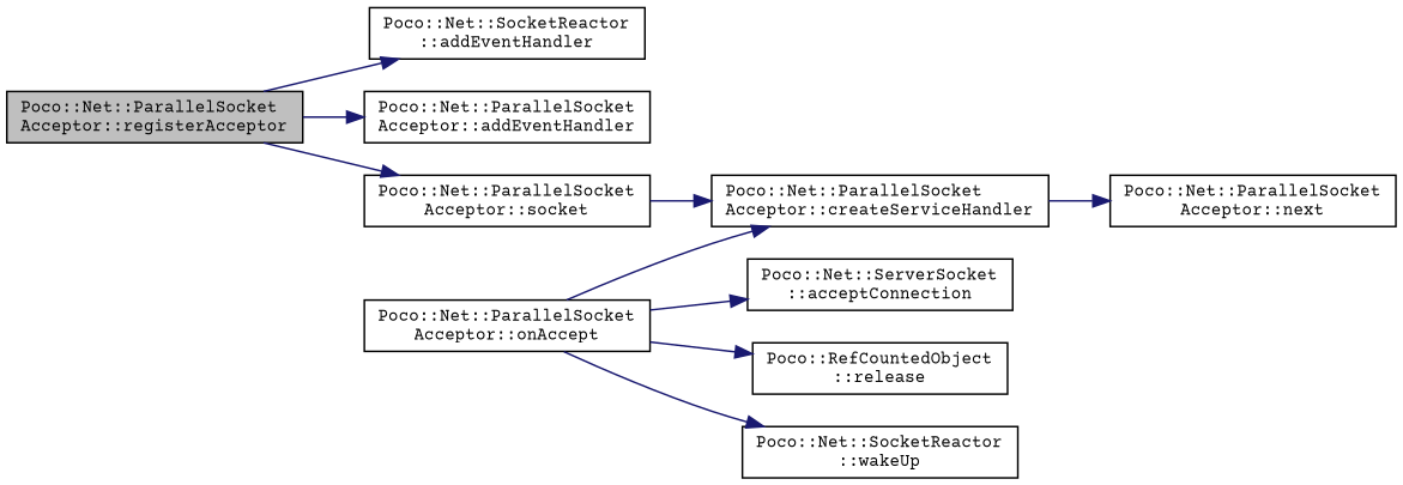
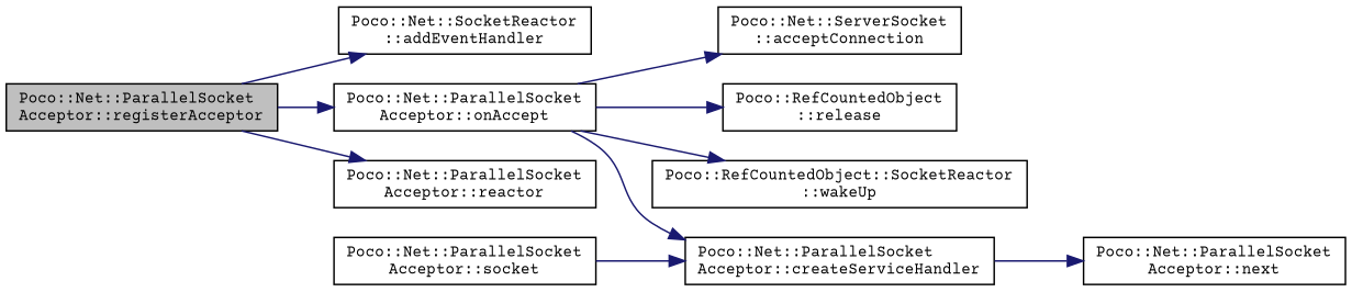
  digraph {
    fontname="Courier Prime"
    rankdir=LR
    node [color=black fillcolor=white fontname="Courier Prime" fontsize=10 shape=record style=filled]
    edge [color=midnightblue fontname="Courier Prime" fontsize=10 labelfontname=Helvetica labelfontsize=10 style=solid]
    n1 [fillcolor=grey75 fontcolor=black height=0.2 label="Poco::Net::ParallelSocket\lAcceptor::registerAcceptor" width=0.4]
    n2 [height=0.2 label="Poco::Net::SocketReactor\l::addEventHandler" width=0.4]
    n3 [height=0.2 label="Poco::Net::ParallelSocket\lAcceptor::onAccept" width=0.4]
-   n4 [height=0.2 label="Poco::Net::ParallelSocket\lAcceptor::addEventHandler" width=0.4]
+   n4 [height=0.2 label="Poco::Net::ParallelSocket\lAcceptor::reactor" width=0.4]
    n5 [height=0.2 label="Poco::Net::ServerSocket\l::acceptConnection" width=0.4]
    n6 [height=0.2 label="Poco::Net::ParallelSocket\lAcceptor::createServiceHandler" width=0.4]
    n7 [height=0.2 label="Poco::RefCountedObject\l::release" width=0.4]
-   n8 [height=0.2 label="Poco::Net::SocketReactor\l::wakeUp" width=0.4]
+   n8 [height=0.2 label="Poco::RefCountedObject::SocketReactor\l::wakeUp" width=0.4]
    n9 [height=0.2 label="Poco::Net::ParallelSocket\lAcceptor::next" width=0.4]
    n10 [height=0.2 label="Poco::Net::ParallelSocket\lAcceptor::socket" width=0.4]
    n1 -> n2
-   n1 -> n10
+   n1 -> n3
    n1 -> n4
    n3 -> n5
    n3 -> n6
    n3 -> n7
    n3 -> n8
    n6 -> n9
    n10 -> n6
  }
